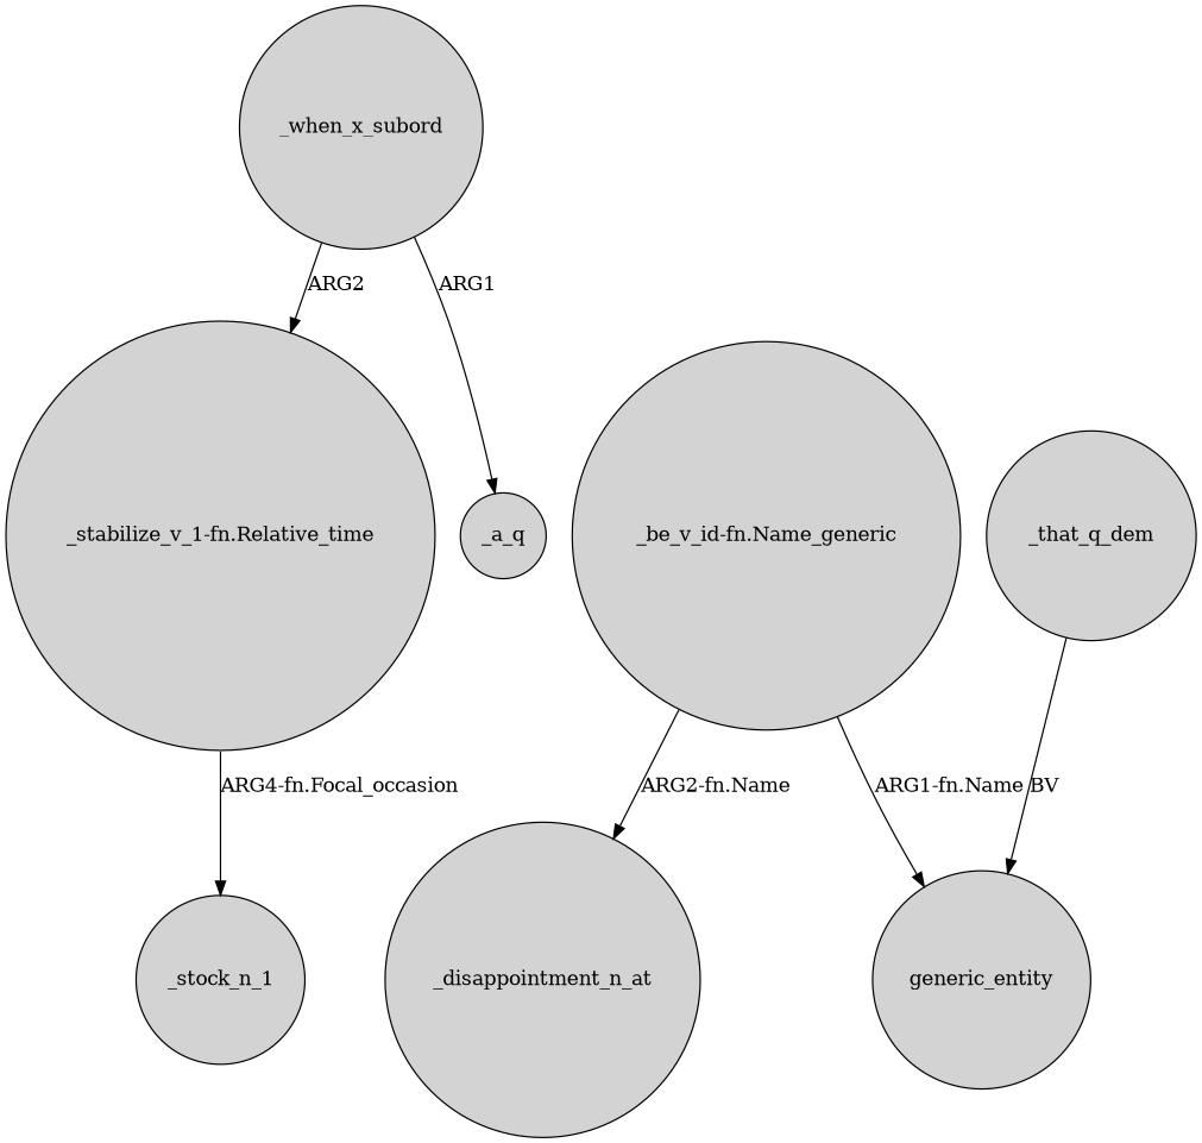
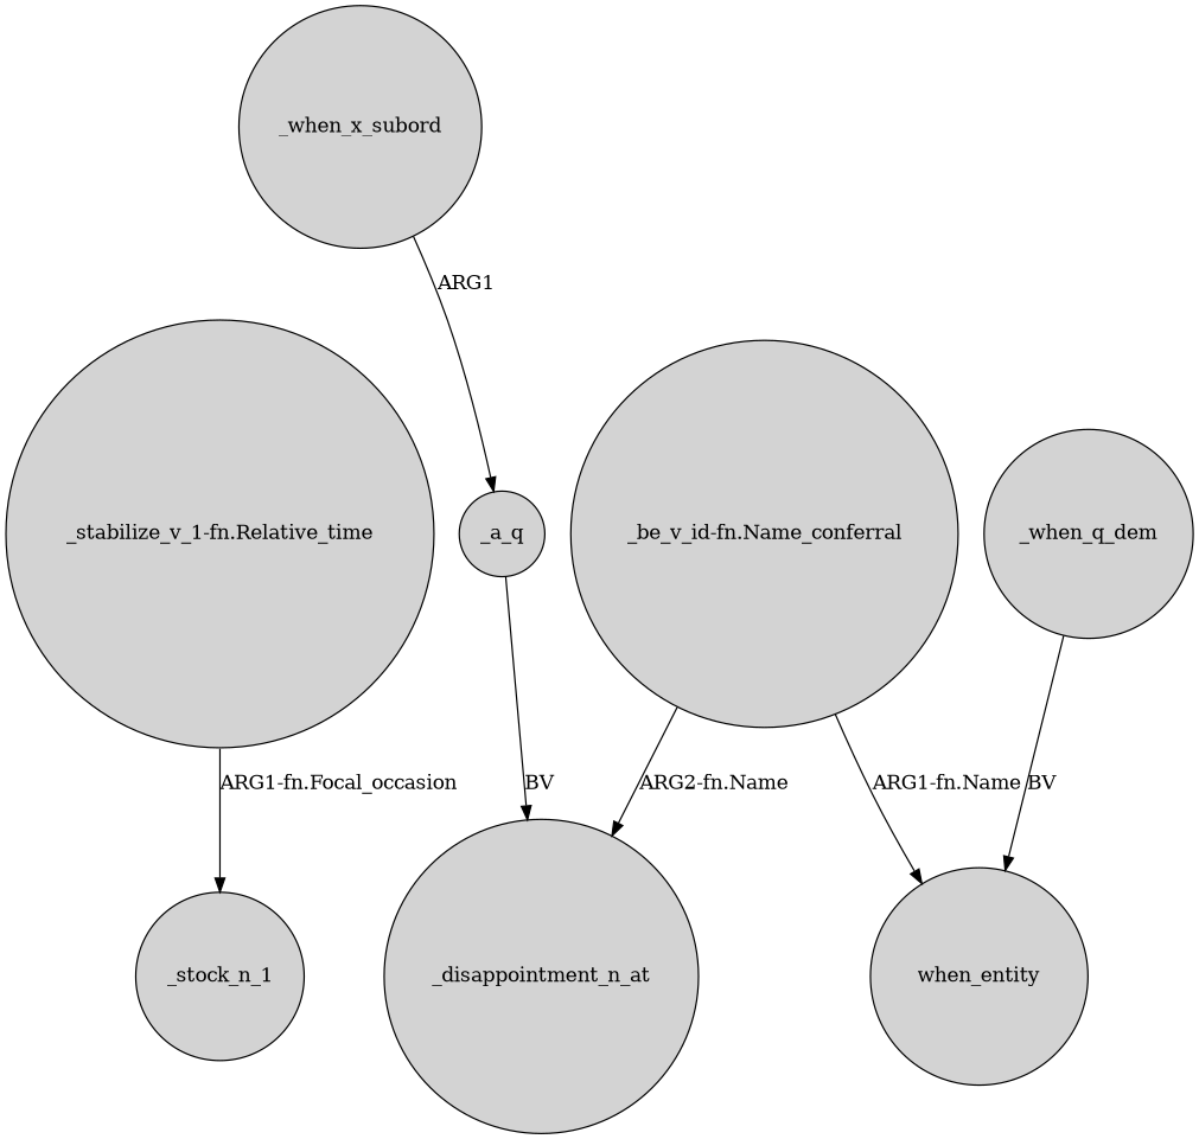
  digraph {
    node [shape=circle style=filled]
    _when_x_subord
    "_stabilize_v_1-fn.Relative_time"
    _a_q
    _stock_n_1
-   "_be_v_id-fn.Name_conferral" [label="_be_v_id-fn.Name_generic"]
+   "_be_v_id-fn.Name_conferral"
    _disappointment_n_at
-   generic_entity
-   _that_q_dem
-   _when_x_subord -> "_stabilize_v_1-fn.Relative_time" [label=ARG2]
+   generic_entity [label=when_entity]
+   _that_q_dem [label=_when_q_dem]
    _when_x_subord -> _a_q [label=ARG1]
-   "_stabilize_v_1-fn.Relative_time" -> _stock_n_1 [label="ARG4-fn.Focal_occasion"]
+   "_stabilize_v_1-fn.Relative_time" -> _stock_n_1 [label="ARG1-fn.Focal_occasion"]
+   _a_q -> _disappointment_n_at [label=BV]
    "_be_v_id-fn.Name_conferral" -> _disappointment_n_at [label="ARG2-fn.Name"]
    "_be_v_id-fn.Name_conferral" -> generic_entity [label="ARG1-fn.Name"]
    _that_q_dem -> generic_entity [label=BV]
  }
